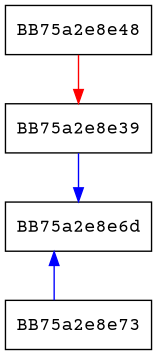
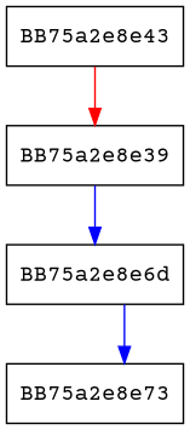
  digraph {
    fontname="Courier Prime"
    splines=ortho
    node [fontname="Courier Prime" shape=box]
    edge [color=blue fontname="Courier Prime"]
    n1 [label=BB75a2e8e39]
-   BB75a2e8e48
+   BB75a2e8e48 [label=BB75a2e8e43]
    BB75a2e8e73
    BB75a2e8e6d
    n1 -> BB75a2e8e6d
    BB75a2e8e48 -> n1 [color=red]
-   BB75a2e8e73 -> BB75a2e8e6d
+   BB75a2e8e6d -> BB75a2e8e73
  }
